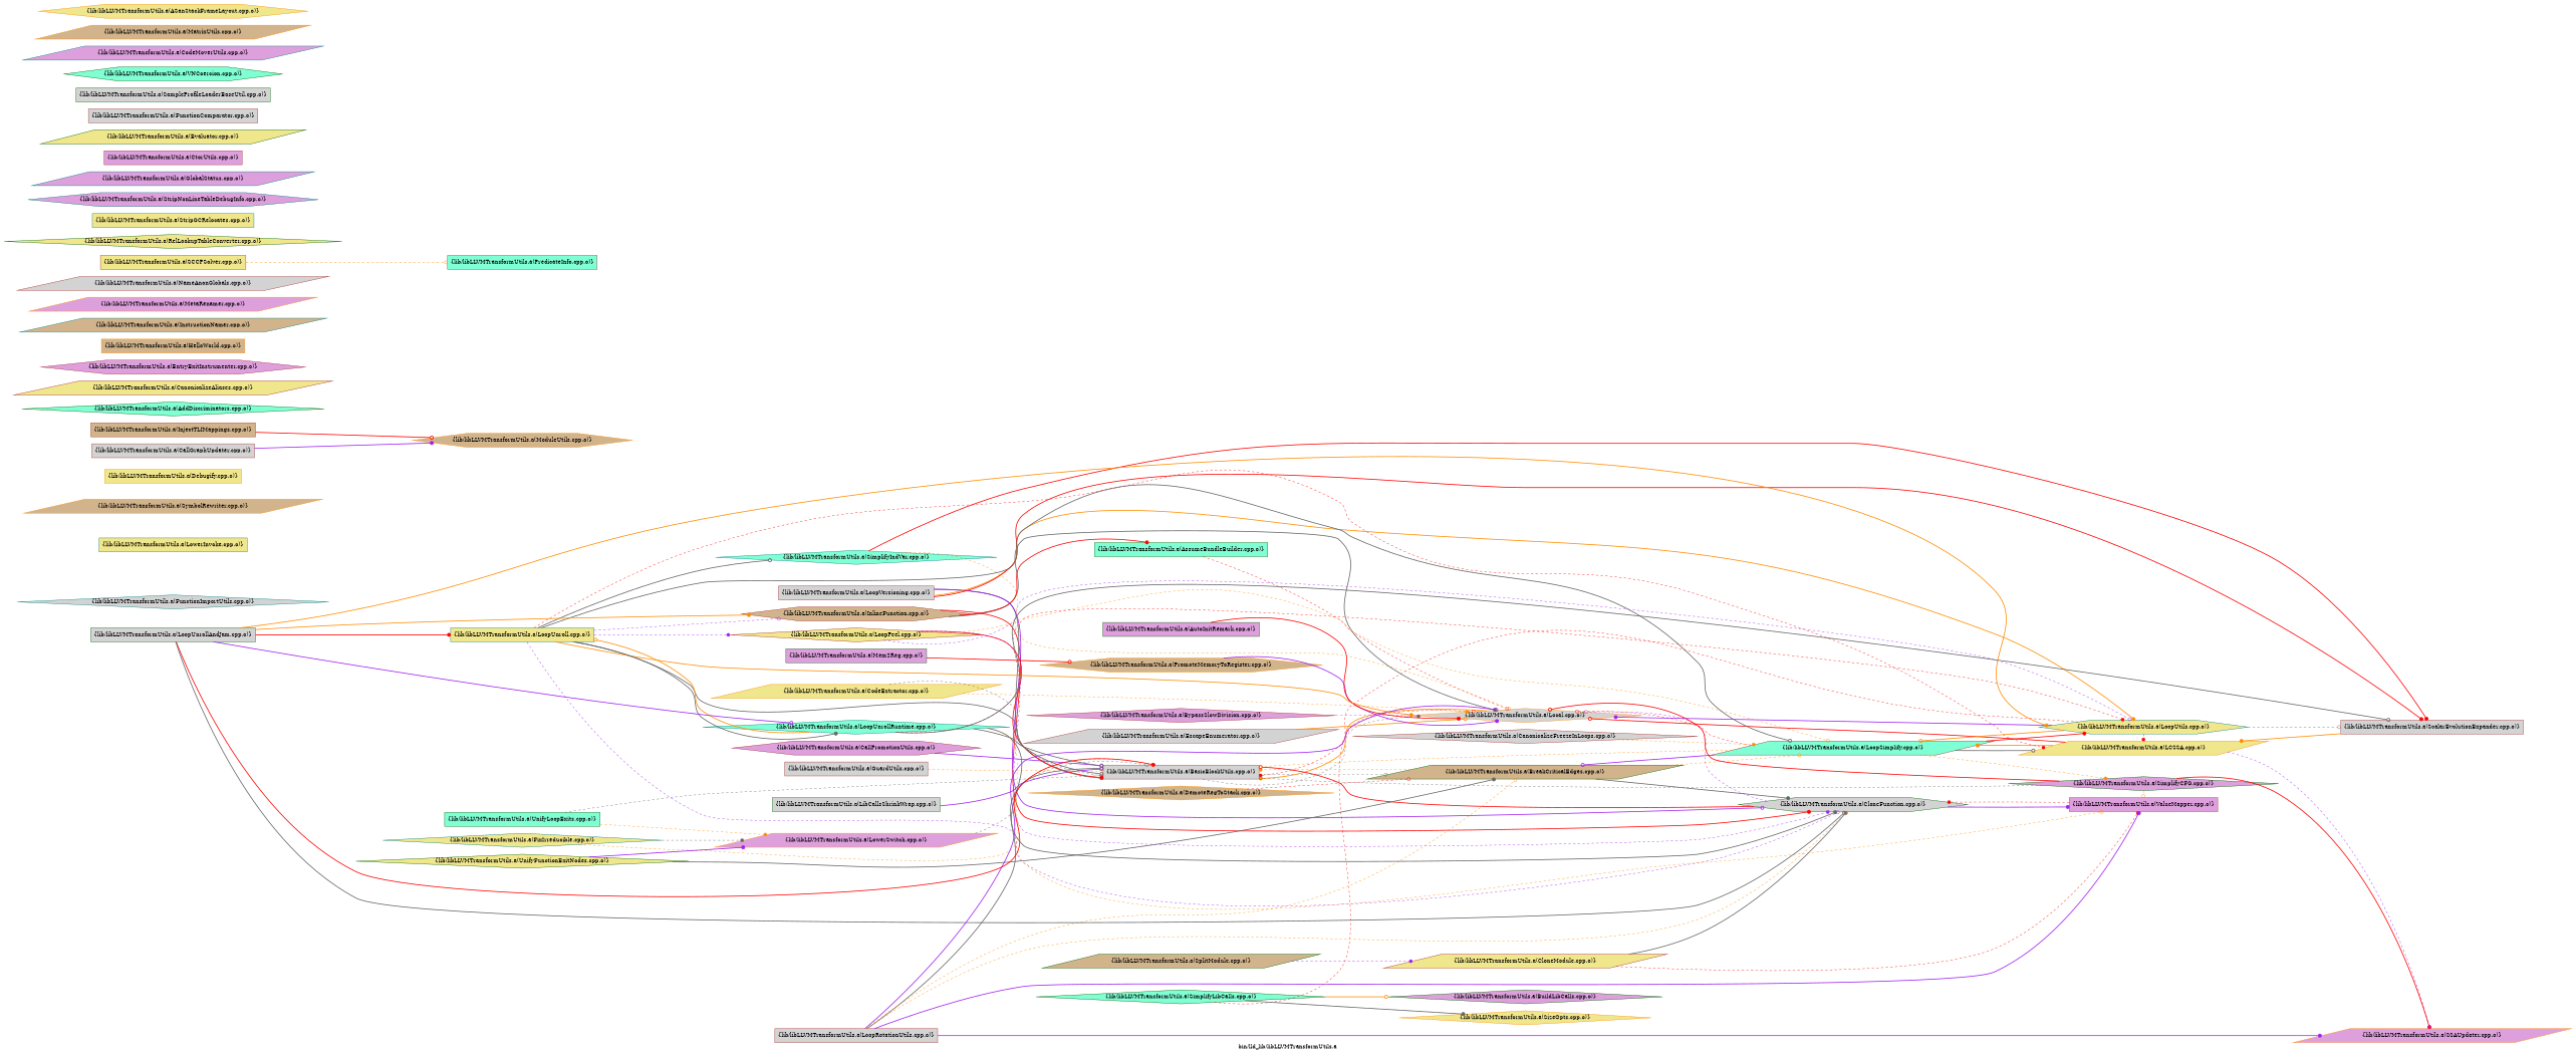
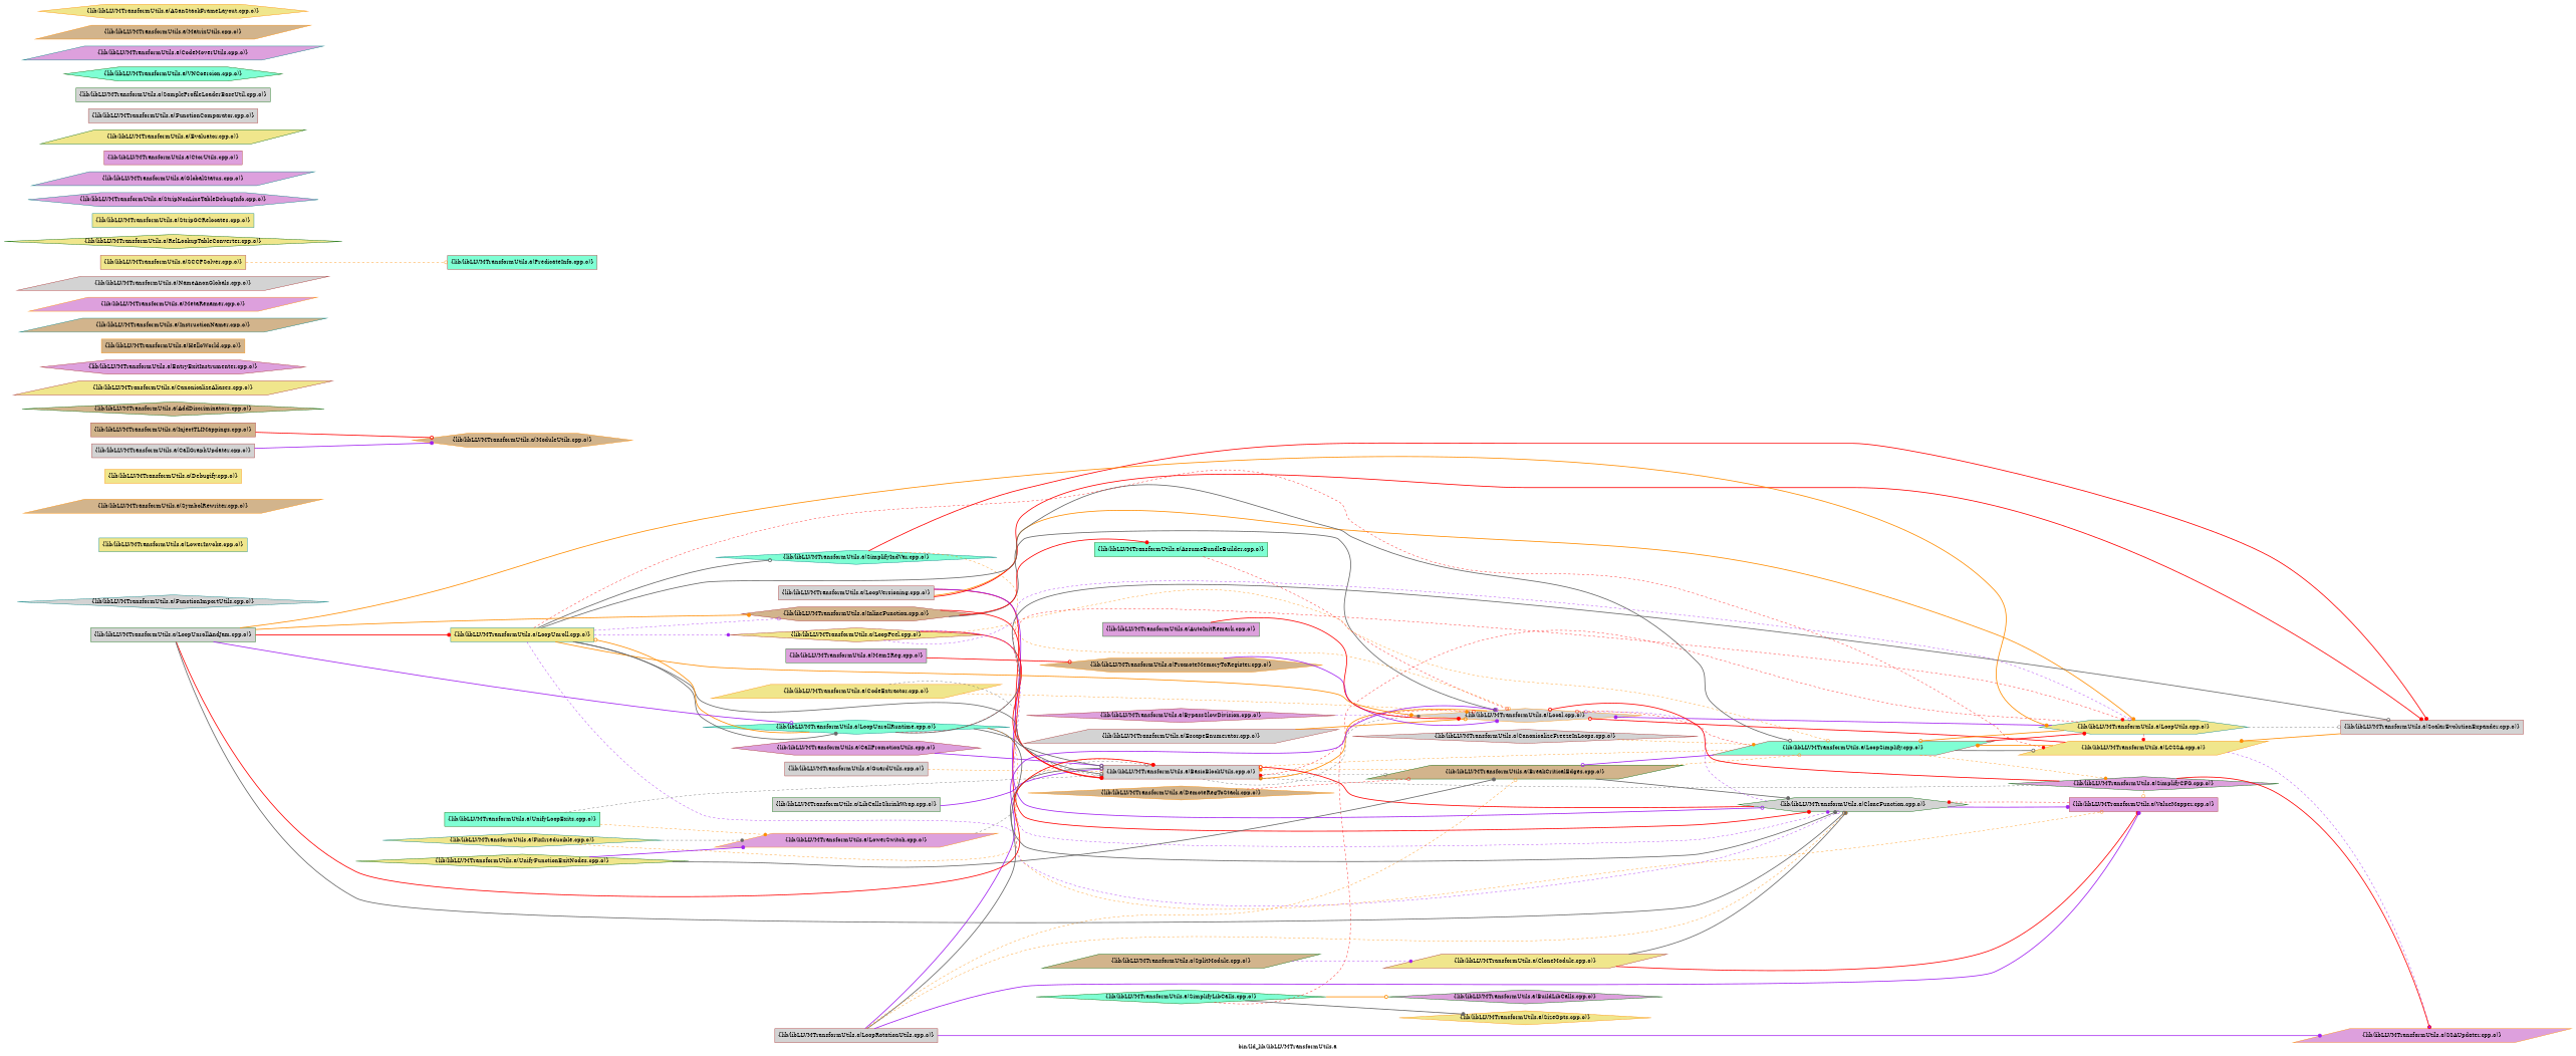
  digraph {
    label="bin/lld_lib/libLLVMTransformUtils.a"
    rankdir=LR
    node [color=brown fillcolor=khaki group=0 shape=box style=filled]
    edge [arrowhead=odot color=darkorange style=bold]
    n1 [fillcolor=lightgrey group=1 label="{lib/libLLVMTransformUtils.a(BasicBlockUtils.cpp.o)}"]
    n2 [color=darkgreen fillcolor=tan group=1 label="{lib/libLLVMTransformUtils.a(BreakCriticalEdges.cpp.o)}" shape=parallelogram]
    n3 [color=darkorange fillcolor=lightgrey group=1 label="{lib/libLLVMTransformUtils.a(Local.cpp.o)}" shape=diamond]
    n4 [color=darkgreen fillcolor=lightgrey group=1 label="{lib/libLLVMTransformUtils.a(CloneFunction.cpp.o)}" shape=hexagon]
    n5 [fillcolor=aquamarine group=1 label="{lib/libLLVMTransformUtils.a(LoopSimplify.cpp.o)}" shape=parallelogram]
    n6 [fillcolor=plum group=1 label="{lib/libLLVMTransformUtils.a(ValueMapper.cpp.o)}"]
    n7 [color=darkorange group=1 label="{lib/libLLVMTransformUtils.a(LCSSA.cpp.o)}" shape=parallelogram]
    n8 [color=teal group=1 label="{lib/libLLVMTransformUtils.a(LoopUtils.cpp.o)}" shape=hexagon]
    n9 [color=darkgreen fillcolor=plum group=1 label="{lib/libLLVMTransformUtils.a(SimplifyCFG.cpp.o)}" shape=diamond]
    n10 [color=darkorange fillcolor=plum label="{lib/libLLVMTransformUtils.a(SSAUpdater.cpp.o)}" shape=parallelogram]
    n11 [fillcolor=lightgrey group=1 label="{lib/libLLVMTransformUtils.a(ScalarEvolutionExpander.cpp.o)}"]
    n12 [color=darkorange label="{lib/libLLVMTransformUtils.a(SizeOpts.cpp.o)}" shape=diamond]
    n13 [color=teal fillcolor=lightgrey label="{lib/libLLVMTransformUtils.a(FunctionImportUtils.cpp.o)}" shape=diamond]
    n14 [color=darkgreen fillcolor=tan label="{lib/libLLVMTransformUtils.a(SplitModule.cpp.o)}" shape=parallelogram]
    n15 [label="{lib/libLLVMTransformUtils.a(CloneModule.cpp.o)}" shape=parallelogram]
    n16 [fillcolor=lightgrey label="{lib/libLLVMTransformUtils.a(CanonicalizeFreezeInLoops.cpp.o)}" shape=diamond]
    n17 [color=teal label="{lib/libLLVMTransformUtils.a(LowerInvoke.cpp.o)}"]
    n18 [color=darkorange fillcolor=tan label="{lib/libLLVMTransformUtils.a(SymbolRewriter.cpp.o)}" shape=parallelogram]
    n19 [fillcolor=plum label="{lib/libLLVMTransformUtils.a(BypassSlowDivision.cpp.o)}" shape=diamond]
    n20 [color=darkgreen fillcolor=aquamarine label="{lib/libLLVMTransformUtils.a(SimplifyLibCalls.cpp.o)}" shape=diamond]
    n21 [color=darkgreen fillcolor=plum label="{lib/libLLVMTransformUtils.a(BuildLibCalls.cpp.o)}" shape=diamond]
    n22 [color=darkorange label="{lib/libLLVMTransformUtils.a(Debugify.cpp.o)}"]
    n23 [fillcolor=tan label="{lib/libLLVMTransformUtils.a(InlineFunction.cpp.o)}" shape=hexagon]
    n24 [color=darkgreen fillcolor=aquamarine label="{lib/libLLVMTransformUtils.a(AssumeBundleBuilder.cpp.o)}"]
    n25 [color=darkorange fillcolor=tan label="{lib/libLLVMTransformUtils.a(DemoteRegToStack.cpp.o)}" shape=diamond]
    n26 [fillcolor=lightgrey label="{lib/libLLVMTransformUtils.a(EscapeEnumerator.cpp.o)}" shape=parallelogram]
    n27 [color=darkorange fillcolor=tan label="{lib/libLLVMTransformUtils.a(ModuleUtils.cpp.o)}" shape=hexagon]
-   n28 [color=darkgreen fillcolor=aquamarine label="{lib/libLLVMTransformUtils.a(AddDiscriminators.cpp.o)}" shape=diamond]
+   n28 [color=darkgreen fillcolor=tan label="{lib/libLLVMTransformUtils.a(AddDiscriminators.cpp.o)}" shape=diamond]
    n29 [label="{lib/libLLVMTransformUtils.a(CanonicalizeAliases.cpp.o)}" shape=parallelogram]
    n30 [fillcolor=plum label="{lib/libLLVMTransformUtils.a(EntryExitInstrumenter.cpp.o)}" shape=hexagon]
    n31 [color=teal label="{lib/libLLVMTransformUtils.a(FixIrreducible.cpp.o)}" shape=diamond]
    n32 [color=darkorange fillcolor=plum label="{lib/libLLVMTransformUtils.a(LowerSwitch.cpp.o)}" shape=parallelogram]
    n33 [color=darkorange fillcolor=tan label="{lib/libLLVMTransformUtils.a(HelloWorld.cpp.o)}"]
    n34 [fillcolor=tan label="{lib/libLLVMTransformUtils.a(InjectTLIMappings.cpp.o)}"]
    n35 [color=teal fillcolor=tan label="{lib/libLLVMTransformUtils.a(InstructionNamer.cpp.o)}" shape=parallelogram]
    n36 [color=darkgreen fillcolor=lightgrey label="{lib/libLLVMTransformUtils.a(LibCallsShrinkWrap.cpp.o)}"]
    n37 [fillcolor=lightgrey label="{lib/libLLVMTransformUtils.a(LoopVersioning.cpp.o)}"]
    n38 [color=darkgreen fillcolor=plum label="{lib/libLLVMTransformUtils.a(Mem2Reg.cpp.o)}"]
    n39 [color=darkorange fillcolor=tan label="{lib/libLLVMTransformUtils.a(PromoteMemoryToRegister.cpp.o)}" shape=hexagon]
    n40 [color=darkorange fillcolor=plum label="{lib/libLLVMTransformUtils.a(MetaRenamer.cpp.o)}" shape=parallelogram]
    n41 [fillcolor=lightgrey label="{lib/libLLVMTransformUtils.a(NameAnonGlobals.cpp.o)}" shape=parallelogram]
    n42 [fillcolor=aquamarine label="{lib/libLLVMTransformUtils.a(PredicateInfo.cpp.o)}"]
    n43 [color=darkgreen label="{lib/libLLVMTransformUtils.a(RelLookupTableConverter.cpp.o)}" shape=diamond]
    n44 [color=teal label="{lib/libLLVMTransformUtils.a(StripGCRelocates.cpp.o)}"]
    n45 [color=teal fillcolor=plum label="{lib/libLLVMTransformUtils.a(StripNonLineTableDebugInfo.cpp.o)}" shape=hexagon]
    n46 [color=darkgreen label="{lib/libLLVMTransformUtils.a(UnifyFunctionExitNodes.cpp.o)}" shape=diamond]
    n47 [color=darkgreen fillcolor=aquamarine label="{lib/libLLVMTransformUtils.a(UnifyLoopExits.cpp.o)}"]
    n48 [fillcolor=lightgrey label="{lib/libLLVMTransformUtils.a(CallGraphUpdater.cpp.o)}"]
    n49 [color=darkorange label="{lib/libLLVMTransformUtils.a(CodeExtractor.cpp.o)}" shape=parallelogram]
    n50 [color=teal fillcolor=plum label="{lib/libLLVMTransformUtils.a(GlobalStatus.cpp.o)}" shape=parallelogram]
    n51 [fillcolor=plum label="{lib/libLLVMTransformUtils.a(CtorUtils.cpp.o)}"]
    n52 [color=darkgreen label="{lib/libLLVMTransformUtils.a(Evaluator.cpp.o)}" shape=parallelogram]
    n53 [fillcolor=plum label="{lib/libLLVMTransformUtils.a(CallPromotionUtils.cpp.o)}" shape=hexagon]
    n54 [fillcolor=lightgrey label="{lib/libLLVMTransformUtils.a(FunctionComparator.cpp.o)}"]
    n55 [color=darkgreen fillcolor=lightgrey label="{lib/libLLVMTransformUtils.a(SampleProfileLoaderBaseUtil.cpp.o)}"]
    n56 [color=darkgreen fillcolor=plum label="{lib/libLLVMTransformUtils.a(AutoInitRemark.cpp.o)}"]
    n57 [fillcolor=lightgrey label="{lib/libLLVMTransformUtils.a(GuardUtils.cpp.o)}"]
    n58 [color=darkgreen fillcolor=aquamarine label="{lib/libLLVMTransformUtils.a(VNCoercion.cpp.o)}" shape=hexagon]
    n59 [color=teal fillcolor=aquamarine label="{lib/libLLVMTransformUtils.a(SimplifyIndVar.cpp.o)}" shape=diamond]
    n60 [color=teal fillcolor=plum label="{lib/libLLVMTransformUtils.a(CodeMoverUtils.cpp.o)}" shape=parallelogram]
    n61 [label="{lib/libLLVMTransformUtils.a(LoopPeel.cpp.o)}" shape=diamond]
    n62 [fillcolor=lightgrey label="{lib/libLLVMTransformUtils.a(LoopRotationUtils.cpp.o)}"]
    n63 [color=teal label="{lib/libLLVMTransformUtils.a(LoopUnroll.cpp.o)}"]
    n64 [color=teal fillcolor=aquamarine label="{lib/libLLVMTransformUtils.a(LoopUnrollRuntime.cpp.o)}" shape=diamond]
    n65 [color=darkgreen fillcolor=lightgrey label="{lib/libLLVMTransformUtils.a(LoopUnrollAndJam.cpp.o)}"]
    n66 [color=darkorange fillcolor=tan label="{lib/libLLVMTransformUtils.a(MatrixUtils.cpp.o)}" shape=parallelogram]
    n67 [label="{lib/libLLVMTransformUtils.a(SCCPSolver.cpp.o)}"]
    n68 [color=darkorange label="{lib/libLLVMTransformUtils.a(ASanStackFrameLayout.cpp.o)}" shape=hexagon]
    subgraph sub_1 {
      rank=same
      n1
    }
    subgraph sub_2 {
      rank=same
      n2
      n3
    }
    subgraph sub_3 {
      rank=same
      n4
      n5
    }
    subgraph sub_4 {
      rank=same
      n6
      n7
      n8
      n9
    }
    n1 -> n2 [color=gray40 style=dashed]
    n1 -> n3 [arrowhead=dot color=gray40 style=dashed]
    n2 -> n1 [arrowhead=dot style=dashed]
    n2 -> n4 [arrowhead=dot color=gray40]
    n2 -> n5 [style=dashed]
    n3 -> n1 [arrowhead=dot]
    n4 -> n1 [color=red]
    n4 -> n3 [color=purple style=dashed]
    n4 -> n6 [arrowhead=dot color=purple]
    n5 -> n1 [style=dashed]
    n5 -> n2 [color=purple]
    n5 -> n3 [color=red style=dashed]
    n5 -> n7 [color=gray40]
    n5 -> n8 [arrowhead=dot color=red]
    n5 -> n9 [arrowhead=dot style=dashed]
    n6 -> n4 [arrowhead=dot color=red style=dashed]
    n7 -> n3 [color=red]
    n7 -> n5 [arrowhead=dot]
    n7 -> n10 [arrowhead=dot color=purple style=dashed]
    n8 -> n1 [arrowhead=dot color=red style=dashed]
    n8 -> n3 [arrowhead=dot color=purple]
    n8 -> n5
    n8 -> n7 [arrowhead=dot color=red style=dashed]
    n8 -> n11 [color=gray40 style=dashed]
    n9 -> n1 [color=gray40 style=dashed]
    n9 -> n3 [color=red]
    n9 -> n6 [style=dashed]
    n9 -> n10 [color=red]
    n11 -> n7 [arrowhead=dot]
    n14 -> n15 [arrowhead=dot color=purple style=dashed]
    n15 -> n4 [arrowhead=dot color=gray40]
-   n15 -> n6 [arrowhead=dot color=red style=dashed]
+   n15 -> n6 [arrowhead=dot color=red]
    n16 -> n5 [arrowhead=dot style=dashed]
    n19 -> n3 [color=purple style=dashed]
    n20 -> n3 [color=red style=dashed]
    n20 -> n12 [arrowhead=dot color=gray40]
    n20 -> n21
    n23 -> n3 [arrowhead=dot color=gray40]
    n23 -> n4 [arrowhead=dot color=red]
    n23 -> n24 [arrowhead=dot color=red]
    n24 -> n3 [color=red style=dashed]
    n25 -> n2 [color=red style=dashed]
    n26 -> n3
    n31 -> n1 [style=dashed]
    n31 -> n32 [arrowhead=dot color=gray40 style=dashed]
    n32 -> n1 [color=gray40 style=dashed]
    n34 -> n27 [color=red]
    n36 -> n1 [color=purple]
-   n37 -> n1 [color=gray40]
+   n37 -> n1 [color=red]
    n37 -> n4 [color=purple]
    n37 -> n8 [arrowhead=dot]
    n37 -> n11 [arrowhead=dot color=red]
    n38 -> n39 [color=red]
    n39 -> n3 [arrowhead=dot color=purple]
    n46 -> n2 [arrowhead=dot color=gray40]
    n46 -> n32 [arrowhead=dot color=purple]
    n47 -> n1 [color=gray40 style=dashed]
    n47 -> n32 [arrowhead=dot style=dashed]
    n48 -> n27 [arrowhead=dot color=purple]
    n49 -> n1 [color=gray40 style=dashed]
    n49 -> n3 [arrowhead=dot style=dashed]
    n53 -> n1 [color=purple]
    n56 -> n3 [arrowhead=dot color=red]
    n57 -> n1 [style=dashed]
    n59 -> n3 [style=dashed]
    n59 -> n11 [arrowhead=dot color=red]
    n61 -> n1 [arrowhead=dot color=red]
    n61 -> n4 [arrowhead=dot color=purple style=dashed]
    n61 -> n5 [style=dashed]
    n61 -> n8 [color=purple style=dashed]
    n62 -> n1 [color=gray40]
    n62 -> n2 [style=dashed]
    n62 -> n3 [color=purple]
    n62 -> n4 [style=dashed]
    n62 -> n6 [arrowhead=dot color=purple]
    n62 -> n10 [arrowhead=dot color=purple]
    n63 -> n1 [color=gray40]
    n63 -> n3 [arrowhead=dot]
    n63 -> n4 [color=purple style=dashed]
    n63 -> n5 [color=gray40]
    n63 -> n7 [arrowhead=dot color=red style=dashed]
    n63 -> n23 [color=purple style=dashed]
    n63 -> n59 [color=gray40]
    n63 -> n61 [arrowhead=dot color=purple style=dashed]
    n63 -> n64 [arrowhead=dot color=gray40]
    n64 -> n1 [color=gray40]
    n64 -> n4 [arrowhead=dot color=gray40]
    n64 -> n6 [style=dashed]
    n64 -> n8 [arrowhead=dot color=red style=dashed]
    n64 -> n11 [color=gray40]
    n64 -> n63
    n65 -> n1 [arrowhead=dot color=red]
    n65 -> n4 [color=gray40]
    n65 -> n8 [arrowhead=dot]
    n65 -> n23 [arrowhead=dot]
    n65 -> n63 [arrowhead=dot color=red]
    n65 -> n64 [color=purple]
    n67 -> n42 [style=dashed]
  }
